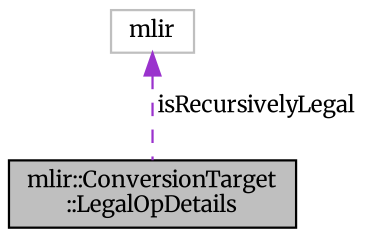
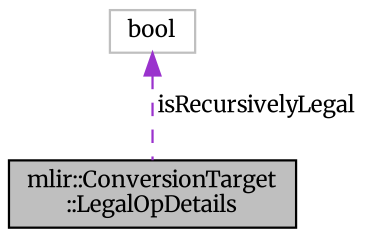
  digraph {
    fontname=Merriweather
    node [fontname=Merriweather fontsize=10 shape=record]
    n1 [color=black fillcolor=grey75 fontcolor=black height=0.2 label="mlir::ConversionTarget\l::LegalOpDetails" style=filled width=0.4]
-   n2 [color=grey75 height=0.2 label=mlir width=0.4]
+   n2 [color=grey75 height=0.2 label=bool width=0.4]
    n2 -> n1 [color=darkorchid3 dir=back fontname=Merriweather fontsize=10 label=" isRecursivelyLegal" labelfontname=Helvetica labelfontsize=10 style=dashed]
  }
